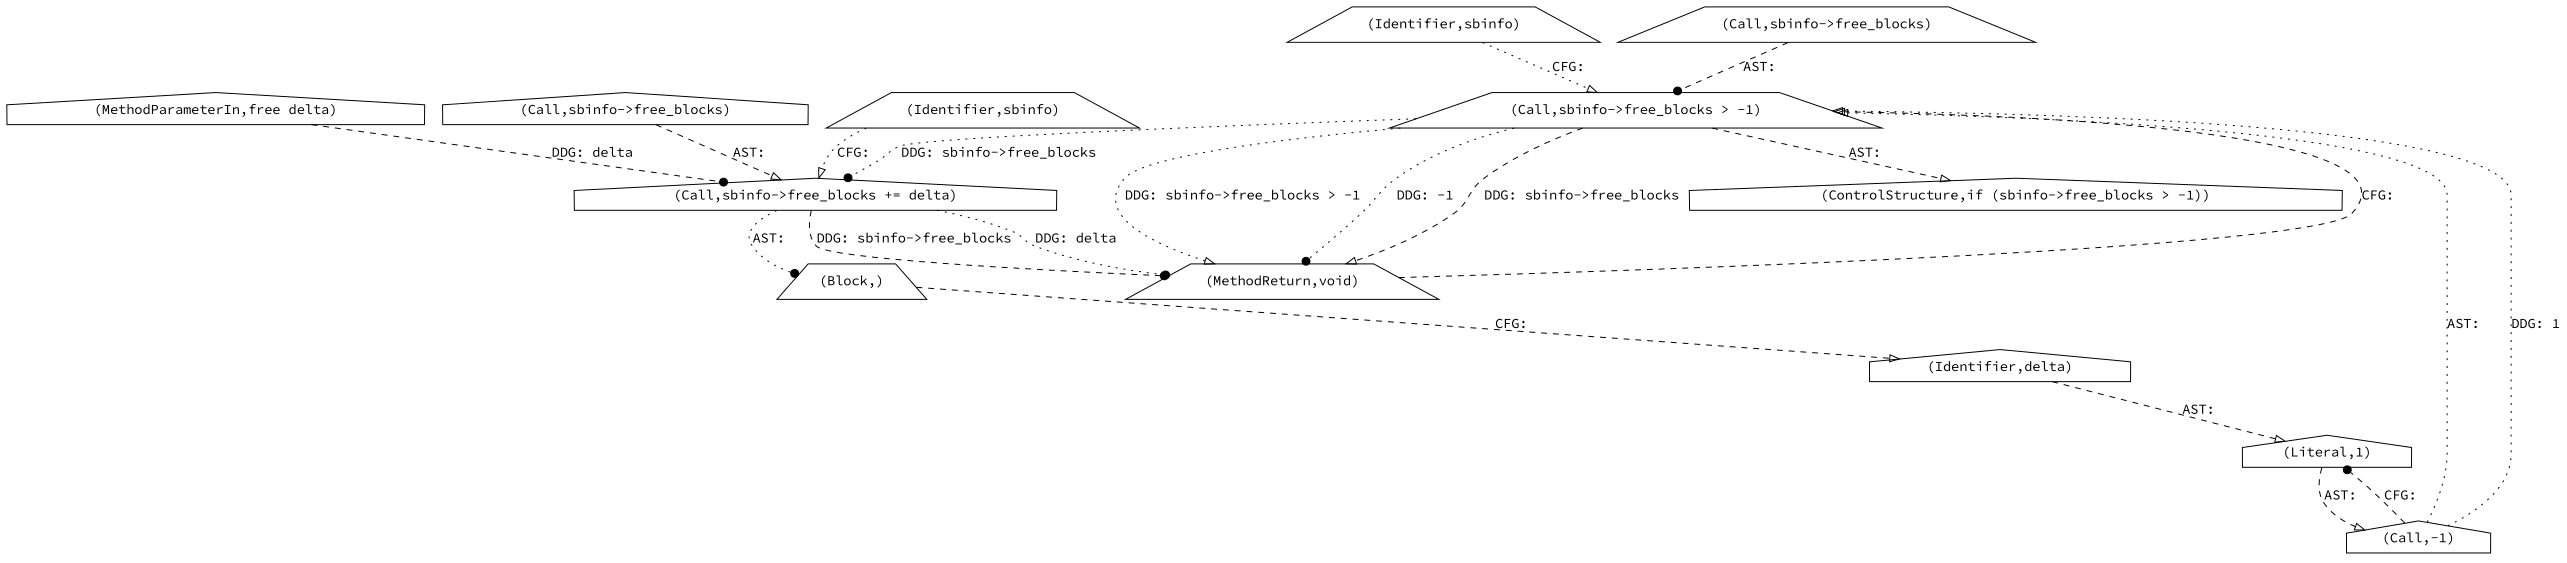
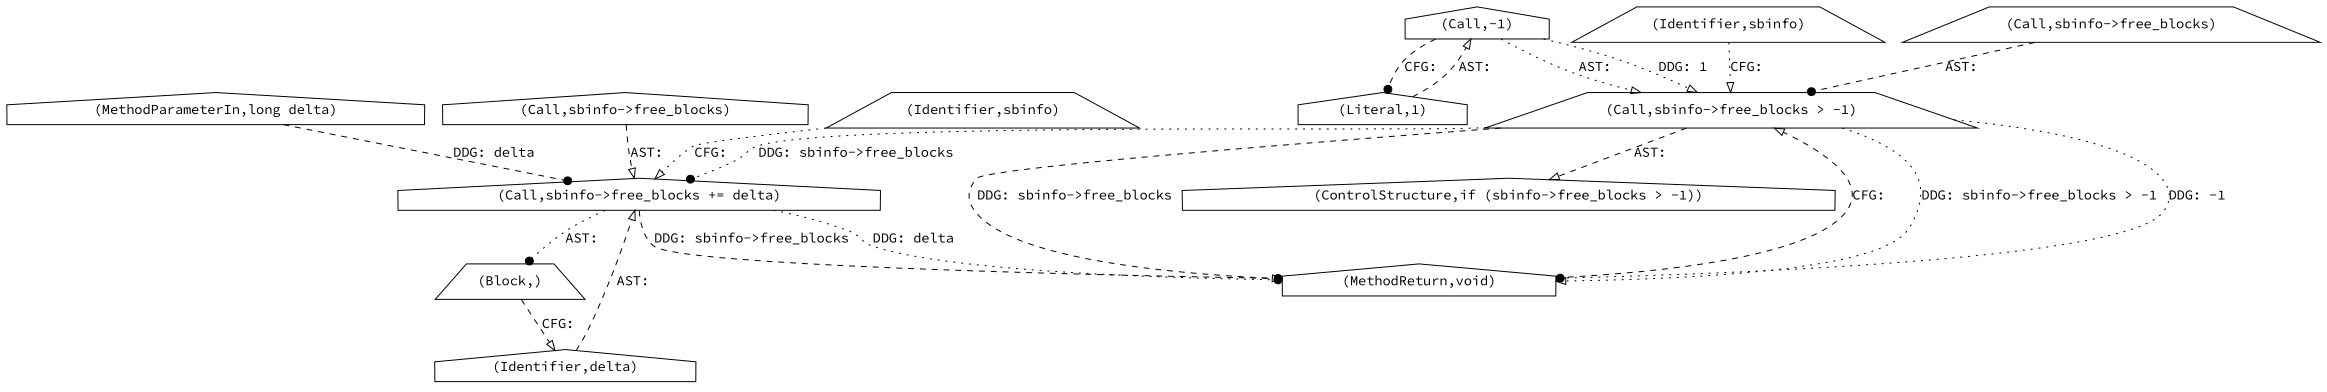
  digraph {
    fontname="Source Code Pro"
    node [fontname="Source Code Pro" shape=house]
    edge [arrowhead=onormal fontname="Source Code Pro" style=dashed]
    n1 [label="(Call,sbinfo->free_blocks > -1)" shape=trapezium]
    n2 [label="(Call,sbinfo->free_blocks += delta)"]
-   n3 [label="(MethodReturn,void)" shape=trapezium]
+   n3 [label="(MethodReturn,void)"]
    n4 [label="(ControlStructure,if (sbinfo->free_blocks > -1))"]
    n5 [label="(Call,-1)"]
    n6 [label="(Literal,1)"]
    n7 [label="(Block,)" shape=trapezium]
    n8 [label="(Identifier,delta)"]
    n9 [label="(Identifier,sbinfo)" shape=trapezium]
-   n10 [label="(MethodParameterIn,free delta)"]
+   n10 [label="(MethodParameterIn,long delta)"]
    n11 [label="(Call,sbinfo->free_blocks)"]
    n12 [label="(Call,sbinfo->free_blocks)" shape=trapezium]
    n13 [label="(Identifier,sbinfo)" shape=trapezium]
    n1 -> n2 [arrowhead=dot label="DDG: sbinfo->free_blocks" style=dotted]
    n1 -> n3 [label="DDG: sbinfo->free_blocks > -1" style=dotted]
    n1 -> n3 [arrowhead=dot label="DDG: -1" style=dotted]
    n1 -> n3 [label="DDG: sbinfo->free_blocks"]
    n1 -> n4 [label="AST: "]
    n2 -> n3 [arrowhead=dot label="DDG: sbinfo->free_blocks"]
    n2 -> n3 [arrowhead=dot label="DDG: delta" style=dotted]
    n2 -> n7 [arrowhead=dot label="AST: " style=dotted]
    n3 -> n1 [label="CFG: "]
    n5 -> n1 [label="AST: " style=dotted]
    n5 -> n1 [label="DDG: 1" style=dotted]
    n5 -> n6 [arrowhead=dot label="CFG: "]
    n6 -> n5 [label="AST: "]
    n7 -> n8 [label="CFG: "]
-   n8 -> n6 [label="AST: "]
+   n8 -> n2 [label="AST: "]
    n9 -> n1 [label="CFG: " style=dotted]
    n10 -> n2 [arrowhead=dot label="DDG: delta"]
    n11 -> n2 [label="AST: "]
    n12 -> n1 [arrowhead=dot label="AST: "]
    n13 -> n2 [label="CFG: " style=dotted]
  }
